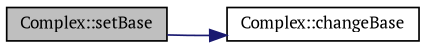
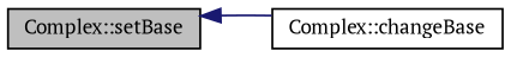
  digraph {
    rankdir=LR
    fontname="PT Serif"
    node [color=black fontname="PT Serif" fontsize=10 shape=record style=filled]
    n1 [fillcolor=grey75 fontcolor=black height=0.2 label="Complex::setBase" width=0.4]
    n2 [fillcolor=white height=0.2 label="Complex::changeBase" width=0.4]
-   n1 -> n2 [color=midnightblue fontname="PT Serif" fontsize=10 labelfontname=Helvetica labelfontsize=10 style=solid]
+   n2 -> n1 [color=midnightblue fontname="PT Serif" fontsize=10 labelfontname=Helvetica labelfontsize=10 style=solid]
  }
